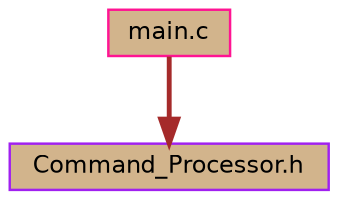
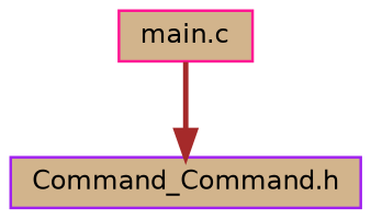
  digraph {
    node [fillcolor=tan fontname=Helvetica fontsize=10 shape=box style=filled]
    n1 [color=deeppink fontcolor=black height=0.2 label="main.c" width=0.4]
-   n2 [color=purple height=0.2 label="Command_Processor.h" width=0.4]
+   n2 [color=purple height=0.2 label="Command_Command.h" width=0.4]
    n1 -> n2 [color=brown fontname=Helvetica fontsize=10 labelfontname=Helvetica labelfontsize=10 style=bold]
  }
